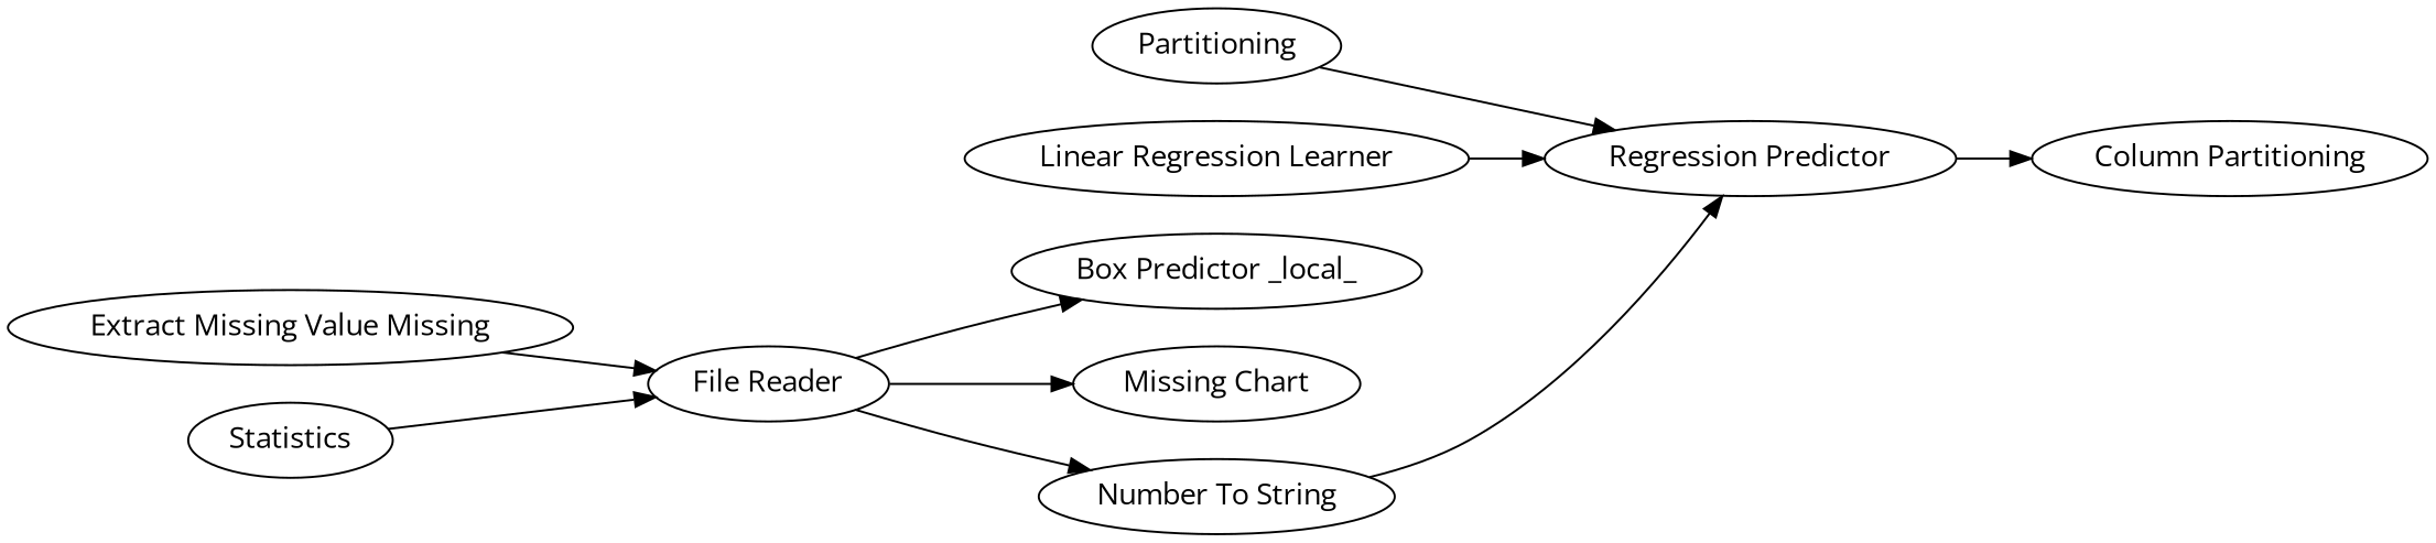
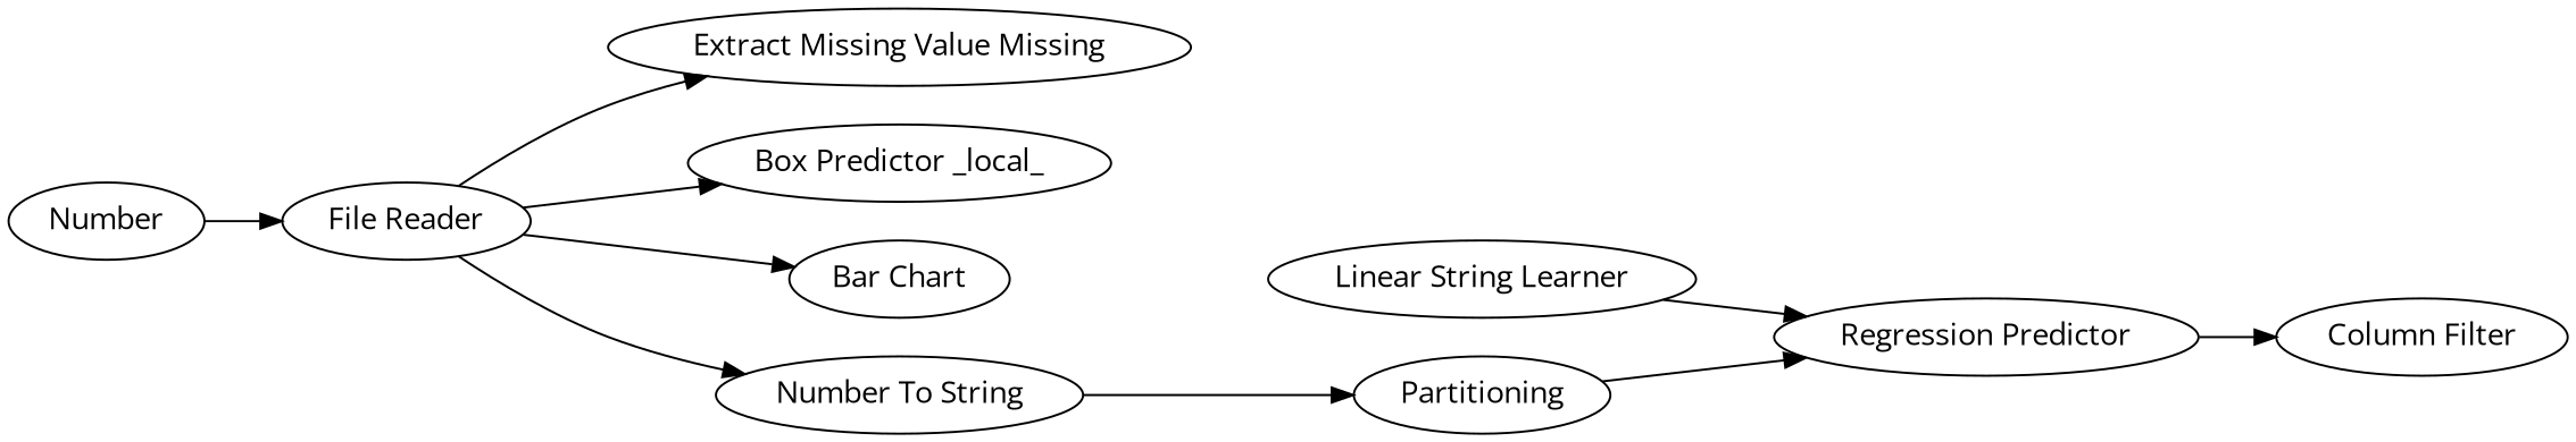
  digraph {
    fontname="Open Sans"
    rankdir=LR
    node [fontname="Open Sans"]
    edge [fontname="Open Sans"]
    n1 [label="File Reader"]
    n2 [label="Extract Missing Value Missing"]
    n3 [label="Box Predictor _local_"]
-   n4 [label="Missing Chart"]
+   n4 [label="Bar Chart"]
    n5 [label="Number To String"]
-   n6 [label=Statistics]
+   n6 [label=Number]
    n7 [label=Partitioning]
-   n8 [label="Linear Regression Learner"]
+   n8 [label="Linear String Learner"]
    n9 [label="Regression Predictor"]
-   n10 [label="Column Partitioning"]
-   n2 -> n1
+   n10 [label="Column Filter"]
+   n1 -> n2
    n1 -> n3
    n1 -> n4
    n1 -> n5
-   n5 -> n9
+   n5 -> n7
    n6 -> n1
    n7 -> n9
    n8 -> n9
    n9 -> n10
  }
